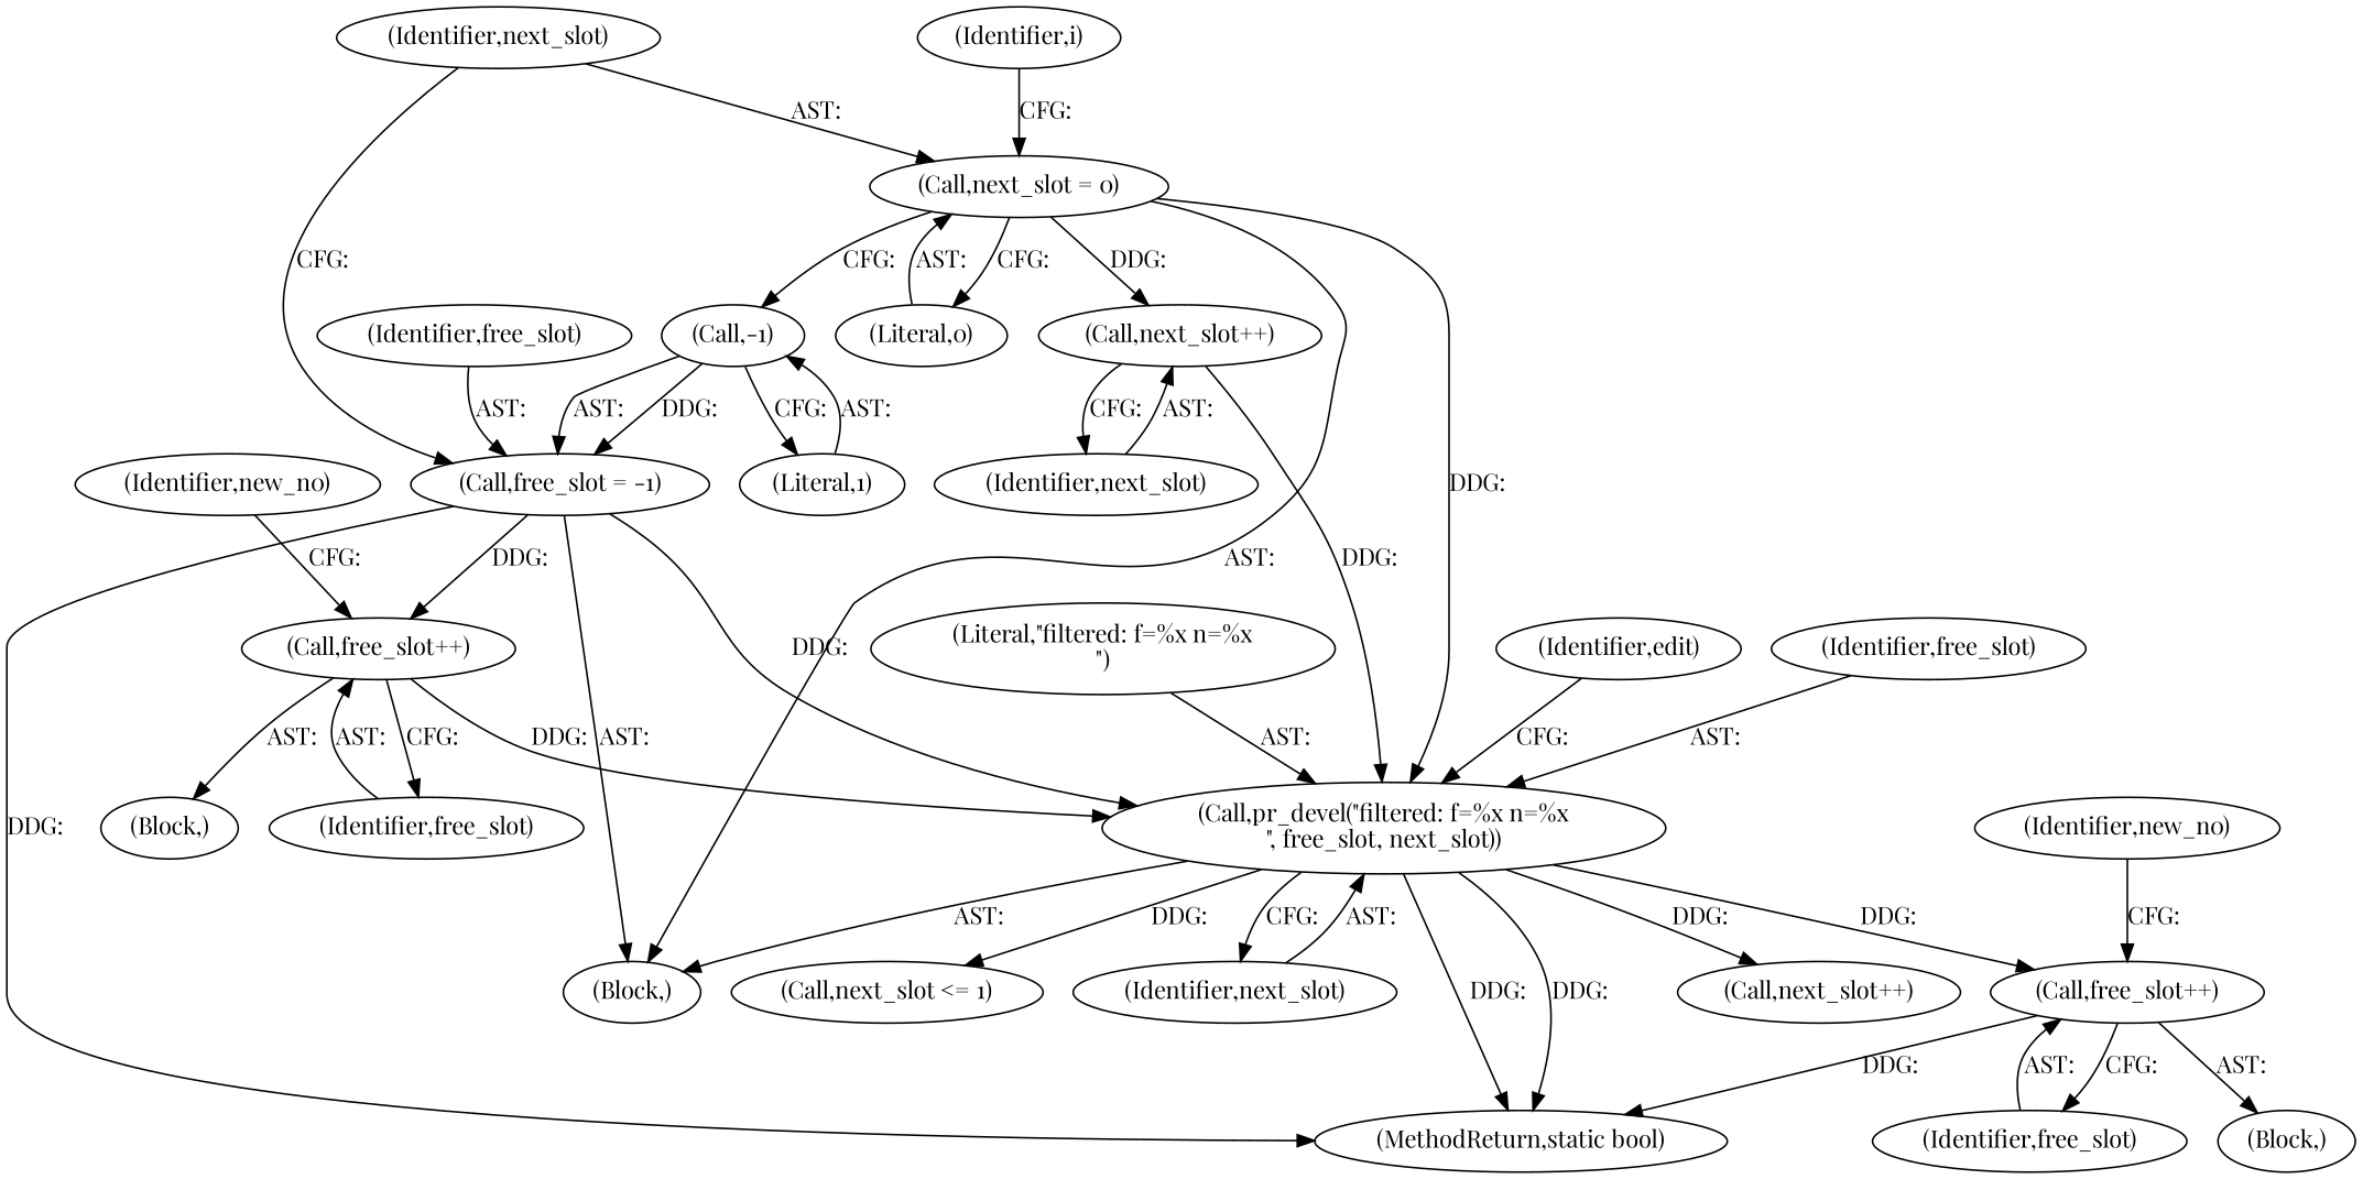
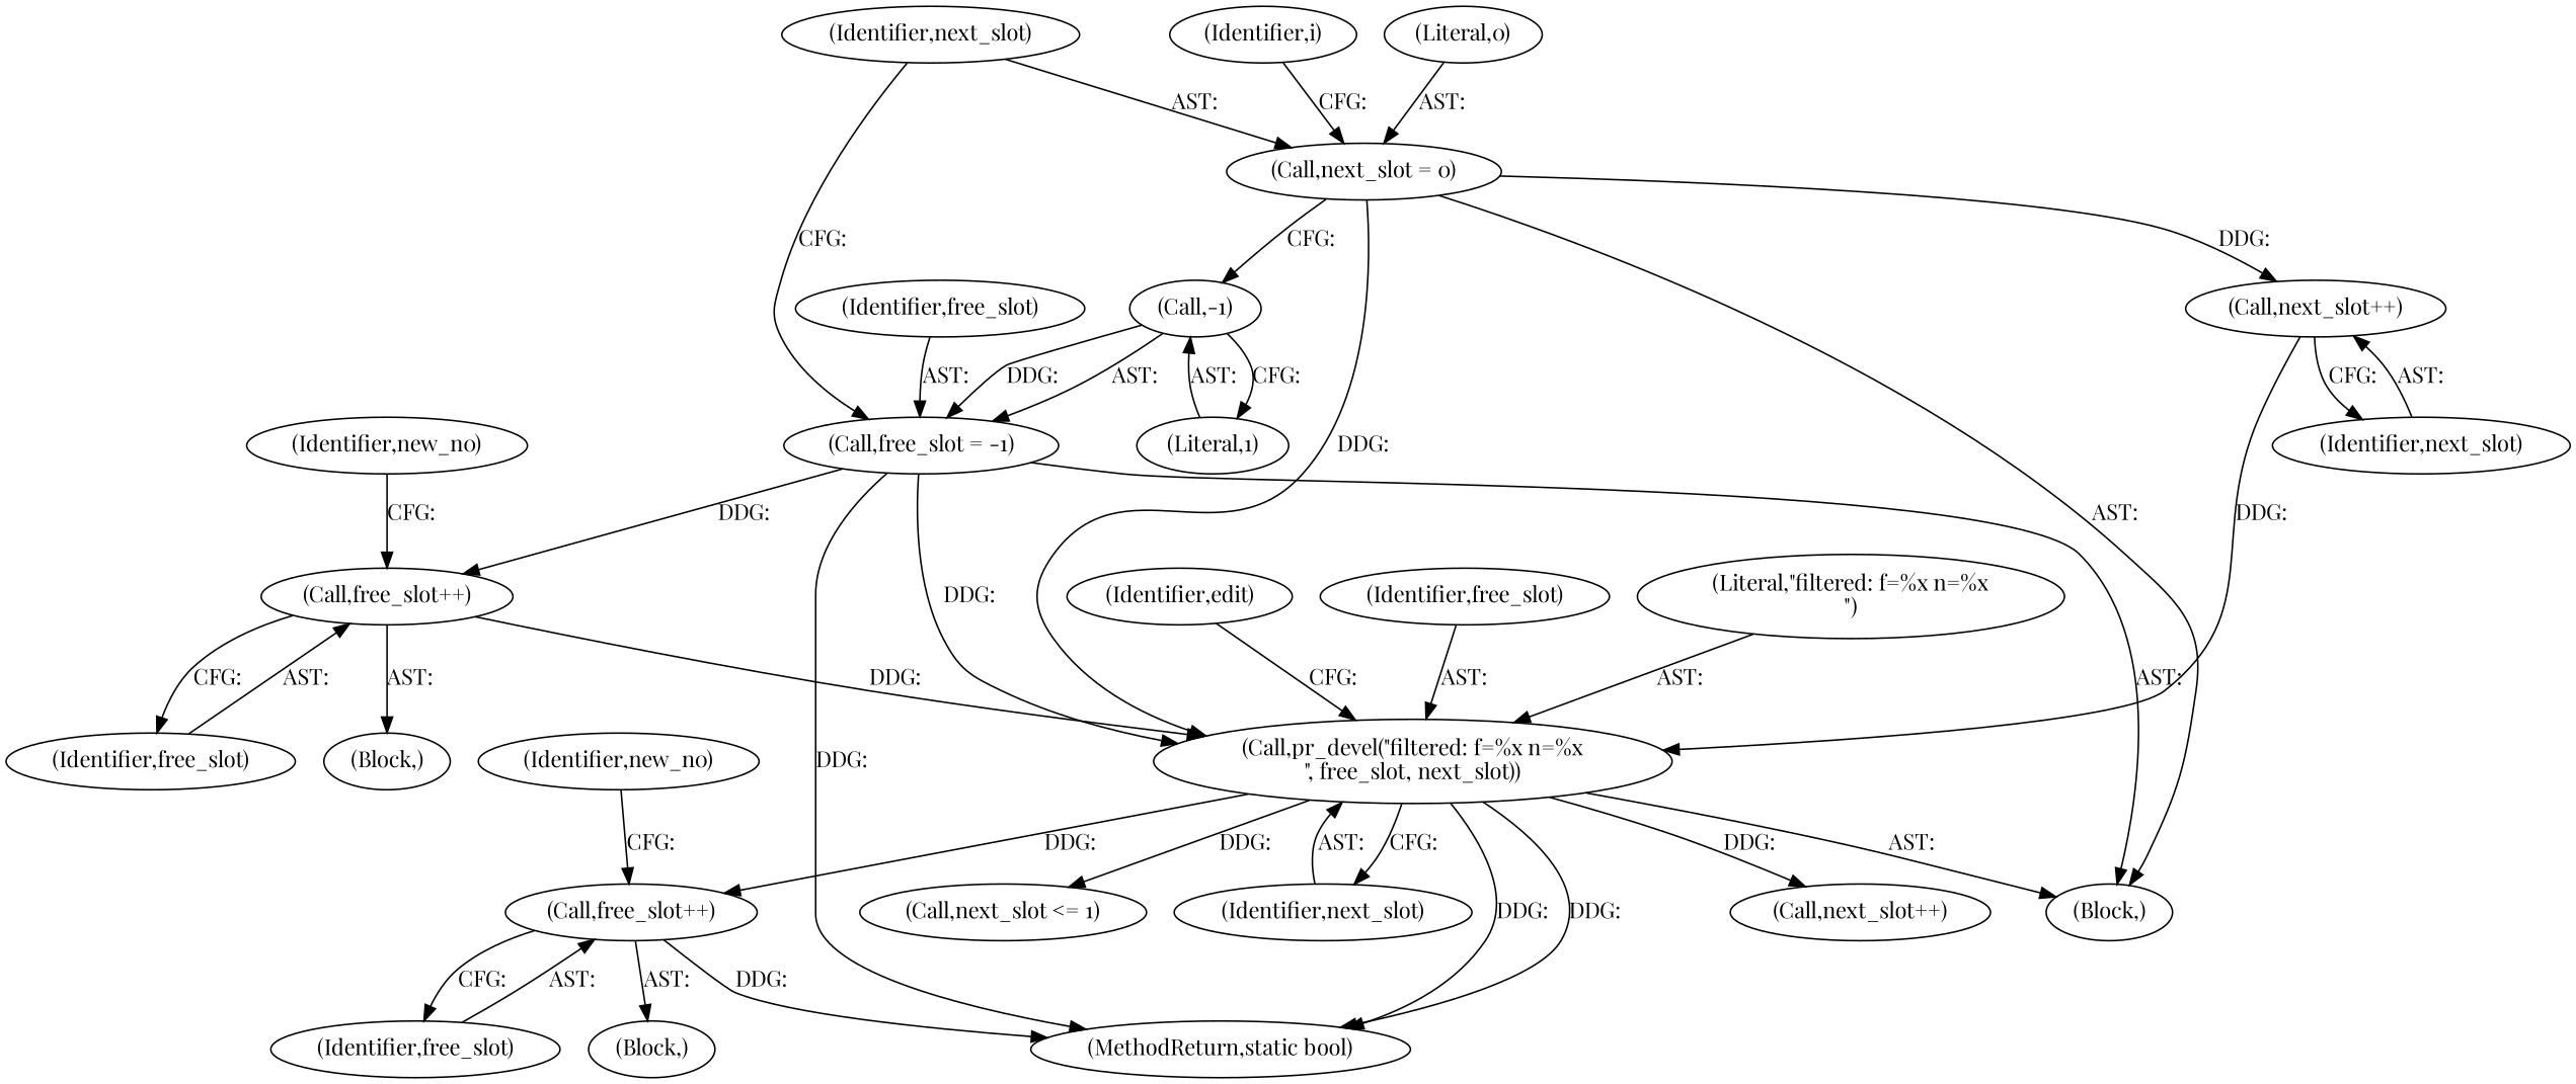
  digraph {
    fontname="Playfair Display"
    node [fontname="Playfair Display"]
    edge [fontname="Playfair Display"]
    n1 [label="(Call,free_slot++)"]
    n2 [label="(Identifier,free_slot)"]
    n3 [label="(MethodReturn,static bool)"]
    n4 [label="(Block,)"]
    n5 [label="(Call,pr_devel(\"filtered: f=%x n=%x\n\", free_slot, next_slot))"]
    n6 [label="(Call,next_slot++)"]
    n7 [label="(Call,next_slot <= 1)"]
    n8 [label="(Identifier,next_slot)"]
    n9 [label="(Block,)"]
    n10 [label="(Call,free_slot = -1)"]
    n11 [label="(Call,free_slot++)"]
    n12 [label="(Call,-1)"]
    n13 [label="(Literal,1)"]
    n14 [label="(Identifier,free_slot)"]
    n15 [label="(Block,)"]
    n16 [label="(Call,next_slot++)"]
    n17 [label="(Identifier,next_slot)"]
    n18 [label="(Call,next_slot = 0)"]
    n19 [label="(Literal,0)"]
    n20 [label="(Identifier,new_n0)"]
    n21 [label="(Identifier,new_n0)"]
    n22 [label="(Identifier,i)"]
    n23 [label="(Identifier,free_slot)"]
    n24 [label="(Identifier,next_slot)"]
    n25 [label="(Identifier,edit)"]
    n26 [label="(Identifier,free_slot)"]
    n27 [label="(Literal,\"filtered: f=%x n=%x\n\")"]
    n1 -> n2 [label="CFG: "]
    n1 -> n3 [label="DDG: "]
    n1 -> n4 [label="AST: "]
    n2 -> n1 [label="AST: "]
    n5 -> n1 [label="DDG: "]
    n5 -> n3 [label="DDG: "]
    n5 -> n3 [label="DDG: "]
    n5 -> n6 [label="DDG: "]
    n5 -> n7 [label="DDG: "]
    n5 -> n8 [label="CFG: "]
    n5 -> n9 [label="AST: "]
    n8 -> n5 [label="AST: "]
    n10 -> n3 [label="DDG: "]
    n10 -> n5 [label="DDG: "]
    n10 -> n9 [label="AST: "]
    n10 -> n11 [label="DDG: "]
    n11 -> n5 [label="DDG: "]
    n11 -> n14 [label="CFG: "]
    n11 -> n15 [label="AST: "]
    n12 -> n10 [label="AST: "]
    n12 -> n10 [label="DDG: "]
    n12 -> n13 [label="CFG: "]
    n13 -> n12 [label="AST: "]
    n14 -> n11 [label="AST: "]
    n16 -> n5 [label="DDG: "]
    n16 -> n17 [label="CFG: "]
    n17 -> n16 [label="AST: "]
    n18 -> n5 [label="DDG: "]
    n18 -> n9 [label="AST: "]
    n18 -> n12 [label="CFG: "]
    n18 -> n16 [label="DDG: "]
-   n18 -> n19 [label="CFG: "]
    n19 -> n18 [label="AST: "]
    n20 -> n11 [label="CFG: "]
    n21 -> n1 [label="CFG: "]
    n22 -> n18 [label="CFG: "]
    n23 -> n10 [label="AST: "]
    n24 -> n10 [label="CFG: "]
    n24 -> n18 [label="AST: "]
    n25 -> n5 [label="CFG: "]
    n26 -> n5 [label="AST: "]
    n27 -> n5 [label="AST: "]
  }
